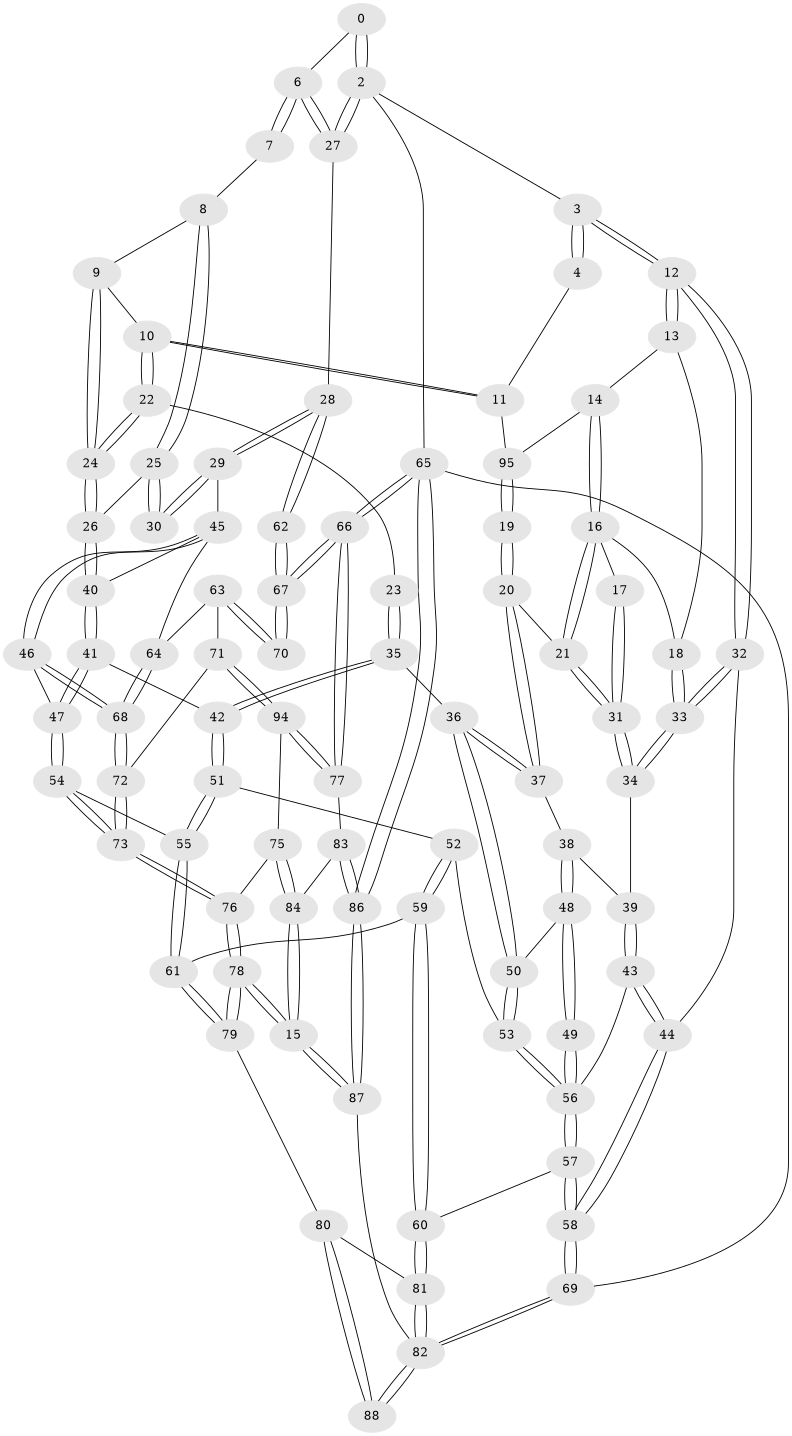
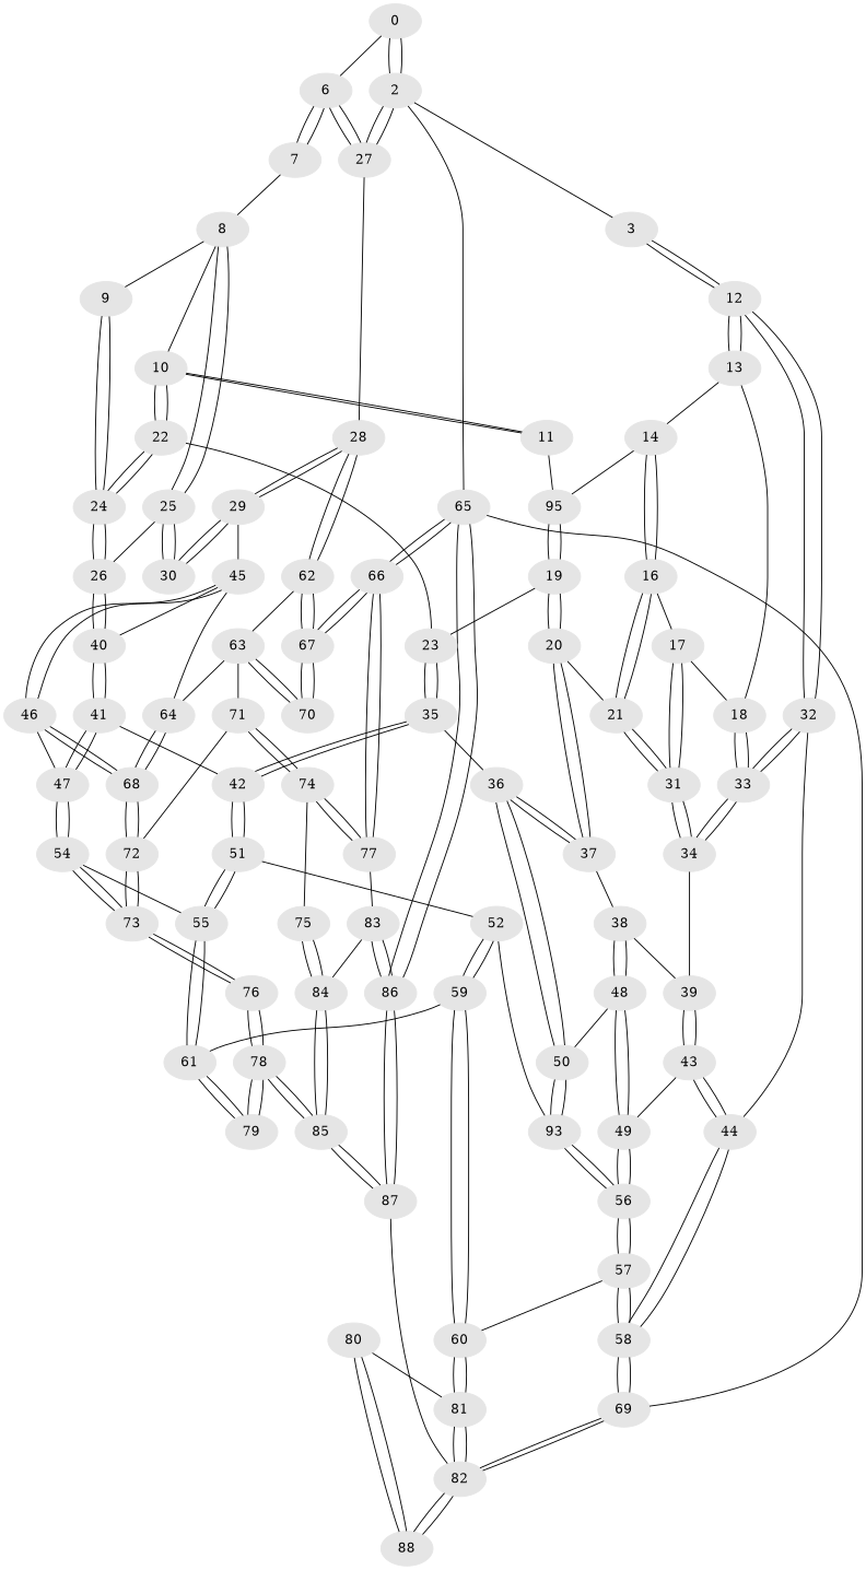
  graph {
    node [color=gray90 style=filled]
    n1 [label=0]
    2
    6
    3
    27
    65
    7
-   4
    12
    28
    69
    66
    86
    11
    13
    32
    82
    n18 [label=95]
    8
    9
    25
    10
    24
    26
    30
    22
    23
    19
    14
    18
    33
    44
    16
    17
    21
    20
    31
    34
    37
    35
    38
    36
    42
    40
    41
    29
    62
    45
    63
    67
    46
    64
    39
    58
    43
    50
    51
-   53
+   53 [label=93]
    48
    49
    47
    54
    52
    55
    56
    68
    72
    73
    57
    59
    61
    60
    76
    79
    81
    80
    70
    71
    77
    87
    83
    88
-   74 [label=94]
+   74
    75
    78
    84
-   85 [label=15]
+   85
    n1 -- 2
    n1 -- 2
    n1 -- 6
    2 -- 3
    2 -- 27
    2 -- 27
    2 -- 65
    6 -- 27
    6 -- 27
    6 -- 7
    6 -- 7
-   3 -- 4
-   3 -- 4
    3 -- 12
    3 -- 12
    27 -- 28
    65 -- 69
    65 -- 66
    65 -- 66
    65 -- 86
    65 -- 86
    7 -- 8
-   4 -- 11
    12 -- 13
    12 -- 13
    12 -- 32
    12 -- 32
    28 -- 29
    28 -- 29
    28 -- 62
    28 -- 62
    69 -- 82
    69 -- 82
    66 -- 67
    66 -- 67
    66 -- 77
    66 -- 77
    86 -- 87
    86 -- 87
    11 -- n18
    13 -- 14
    13 -- 18
    32 -- 33
    32 -- 33
    32 -- 44
    82 -- 88
    82 -- 88
    n18 -- 19
    n18 -- 19
    8 -- 9
    8 -- 25
    8 -- 25
-   9 -- 10
+   8 -- 10
    9 -- 24
    9 -- 24
    25 -- 26
    25 -- 30
    25 -- 30
    10 -- 11
    10 -- 11
    10 -- 22
    10 -- 22
    24 -- 26
    24 -- 26
    26 -- 40
    26 -- 40
    22 -- 24
    22 -- 24
    22 -- 23
    23 -- 35
    23 -- 35
+   19 -- 23
    19 -- 20
    19 -- 20
    14 -- n18
    14 -- 16
    14 -- 16
    18 -- 33
    18 -- 33
    33 -- 34
    33 -- 34
    44 -- 58
    44 -- 58
    16 -- 17
    16 -- 21
    16 -- 21
-   16 -- 18
+   17 -- 18
    17 -- 31
    17 -- 31
    21 -- 31
    21 -- 31
    20 -- 21
    20 -- 37
    20 -- 37
    31 -- 34
    31 -- 34
    34 -- 39
    37 -- 38
    35 -- 36
    35 -- 42
    35 -- 42
    38 -- 39
    38 -- 48
    38 -- 48
    36 -- 37
    36 -- 37
    36 -- 50
    36 -- 50
    42 -- 51
    42 -- 51
    40 -- 41
    40 -- 41
    41 -- 42
    41 -- 47
    41 -- 47
    29 -- 30
    29 -- 30
    29 -- 45
+   62 -- 63
    62 -- 67
    62 -- 67
    45 -- 40
    45 -- 46
    45 -- 46
    45 -- 64
    63 -- 64
    63 -- 70
    63 -- 70
    63 -- 71
    67 -- 70
    67 -- 70
    46 -- 47
    46 -- 68
    46 -- 68
    64 -- 68
    64 -- 68
    39 -- 43
    39 -- 43
    58 -- 69
    58 -- 69
    43 -- 44
    43 -- 44
-   43 -- 56
+   43 -- 49
    50 -- 53
    50 -- 53
    51 -- 52
    51 -- 55
    51 -- 55
    53 -- 56
    53 -- 56
    48 -- 50
    48 -- 49
    48 -- 49
    49 -- 56
    49 -- 56
    47 -- 54
    47 -- 54
    54 -- 55
    54 -- 73
    54 -- 73
    52 -- 53
    52 -- 59
    52 -- 59
    55 -- 61
    55 -- 61
    56 -- 57
    56 -- 57
    68 -- 72
    68 -- 72
    72 -- 73
    72 -- 73
    73 -- 76
    73 -- 76
    57 -- 58
    57 -- 58
    57 -- 60
    59 -- 61
    59 -- 60
    59 -- 60
    61 -- 79
    61 -- 79
    60 -- 81
    60 -- 81
    76 -- 78
    76 -- 78
-   79 -- 80
    81 -- 82
    81 -- 82
    80 -- 81
    80 -- 88
    80 -- 88
    71 -- 72
    71 -- 74
    71 -- 74
    77 -- 83
    87 -- 82
    83 -- 86
    83 -- 86
    83 -- 84
    74 -- 77
    74 -- 77
    74 -- 75
-   75 -- 76
    75 -- 84
    75 -- 84
    78 -- 79
    78 -- 79
    78 -- 85
    78 -- 85
    84 -- 85
    84 -- 85
    85 -- 87
    85 -- 87
  }
